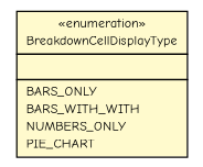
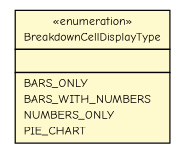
  digraph {
    nodesep=0.25
    ranksep=0.5
    fontname="Comic Neue"
-   n1 [fontcolor=black fontname="Comic Neue" fontsize=10.0 label=<<table title="com.github.mkolisnyk.cucumber.reporting.types.breakdown.BreakdownCellDisplayType" border="0" cellborder="1" cellspacing="0" cellpadding="2" port="p" bgcolor="lemonChiffon" href="./BreakdownCellDisplayType.html"> 		<tr><td><table border="0" cellspacing="0" cellpadding="1"> <tr><td align="center" balign="center"> &#171;enumeration&#187; </td></tr> <tr><td align="center" balign="center"> BreakdownCellDisplayType </td></tr> 		</table></td></tr> 		<tr><td><table border="0" cellspacing="0" cellpadding="1"> <tr><td align="left" balign="left">  </td></tr> 		</table></td></tr> 		<tr><td><table border="0" cellspacing="0" cellpadding="1"> <tr><td align="left" balign="left"> BARS_ONLY </td></tr> <tr><td align="left" balign="left"> BARS_WITH_WITH </td></tr> <tr><td align="left" balign="left"> NUMBERS_ONLY </td></tr> <tr><td align="left" balign="left"> PIE_CHART </td></tr> 		</table></td></tr> 		</table>> shape=plaintext]
+   n1 [fontcolor=black fontname="Comic Neue" fontsize=10.0 label=<<table title="com.github.mkolisnyk.cucumber.reporting.types.breakdown.BreakdownCellDisplayType" border="0" cellborder="1" cellspacing="0" cellpadding="2" port="p" bgcolor="lemonChiffon" href="./BreakdownCellDisplayType.html"> 		<tr><td><table border="0" cellspacing="0" cellpadding="1"> <tr><td align="center" balign="center"> &#171;enumeration&#187; </td></tr> <tr><td align="center" balign="center"> BreakdownCellDisplayType </td></tr> 		</table></td></tr> 		<tr><td><table border="0" cellspacing="0" cellpadding="1"> <tr><td align="left" balign="left">  </td></tr> 		</table></td></tr> 		<tr><td><table border="0" cellspacing="0" cellpadding="1"> <tr><td align="left" balign="left"> BARS_ONLY </td></tr> <tr><td align="left" balign="left"> BARS_WITH_NUMBERS </td></tr> <tr><td align="left" balign="left"> NUMBERS_ONLY </td></tr> <tr><td align="left" balign="left"> PIE_CHART </td></tr> 		</table></td></tr> 		</table>> shape=plaintext]
  }
